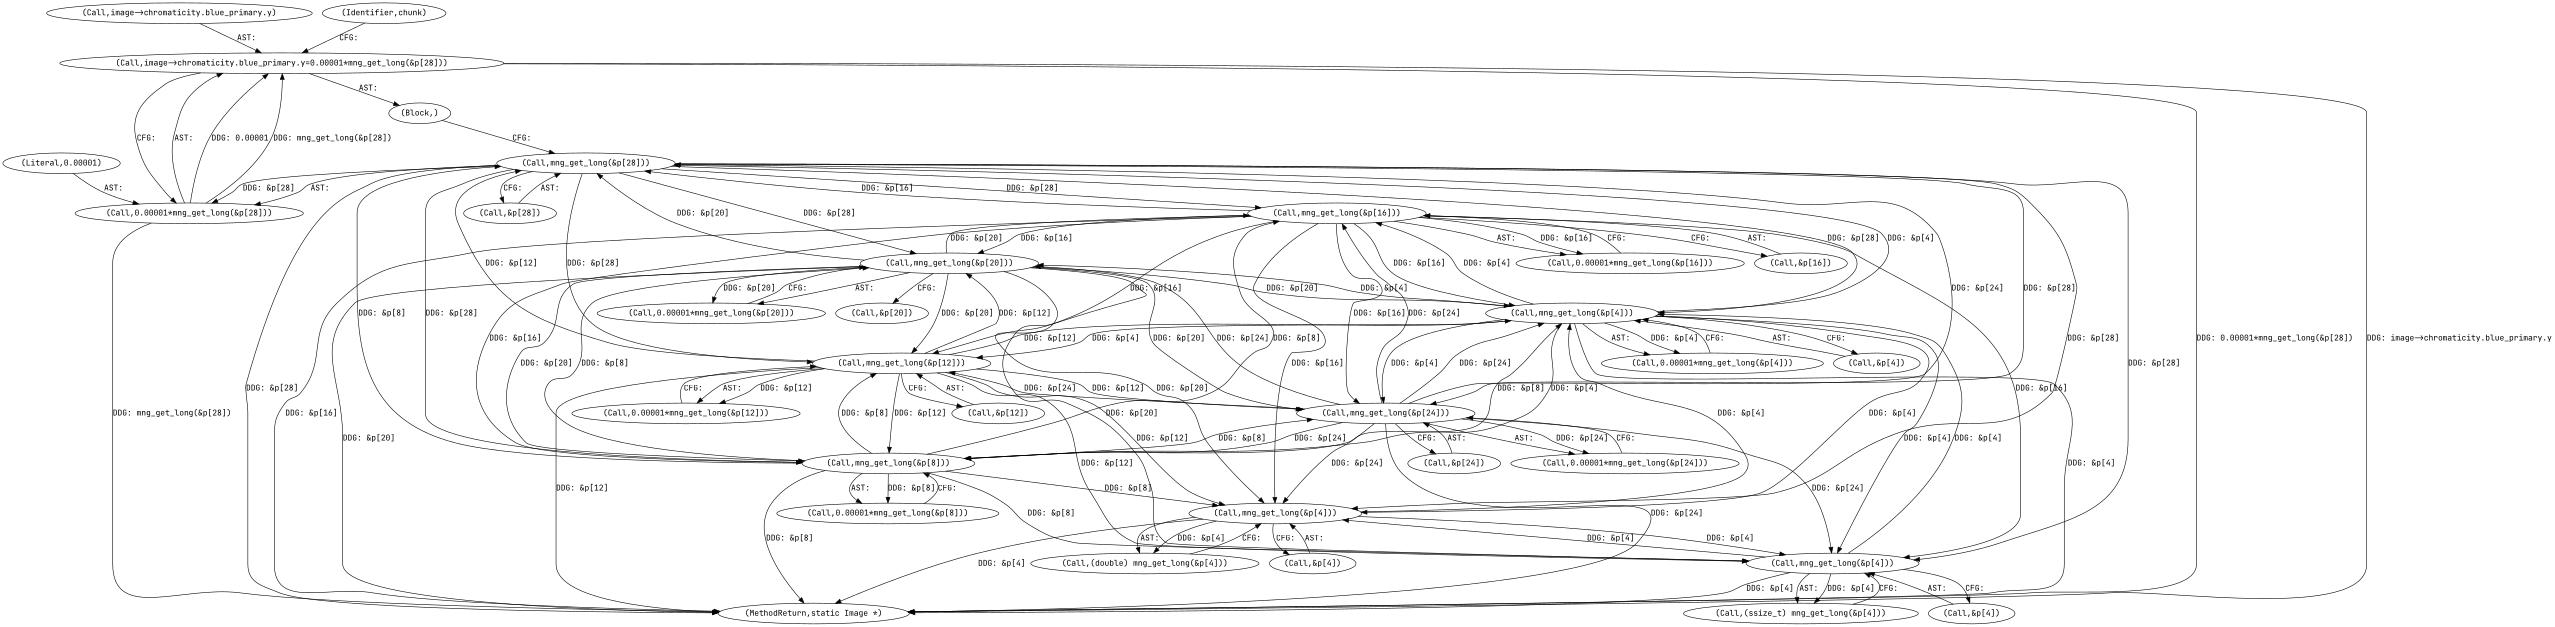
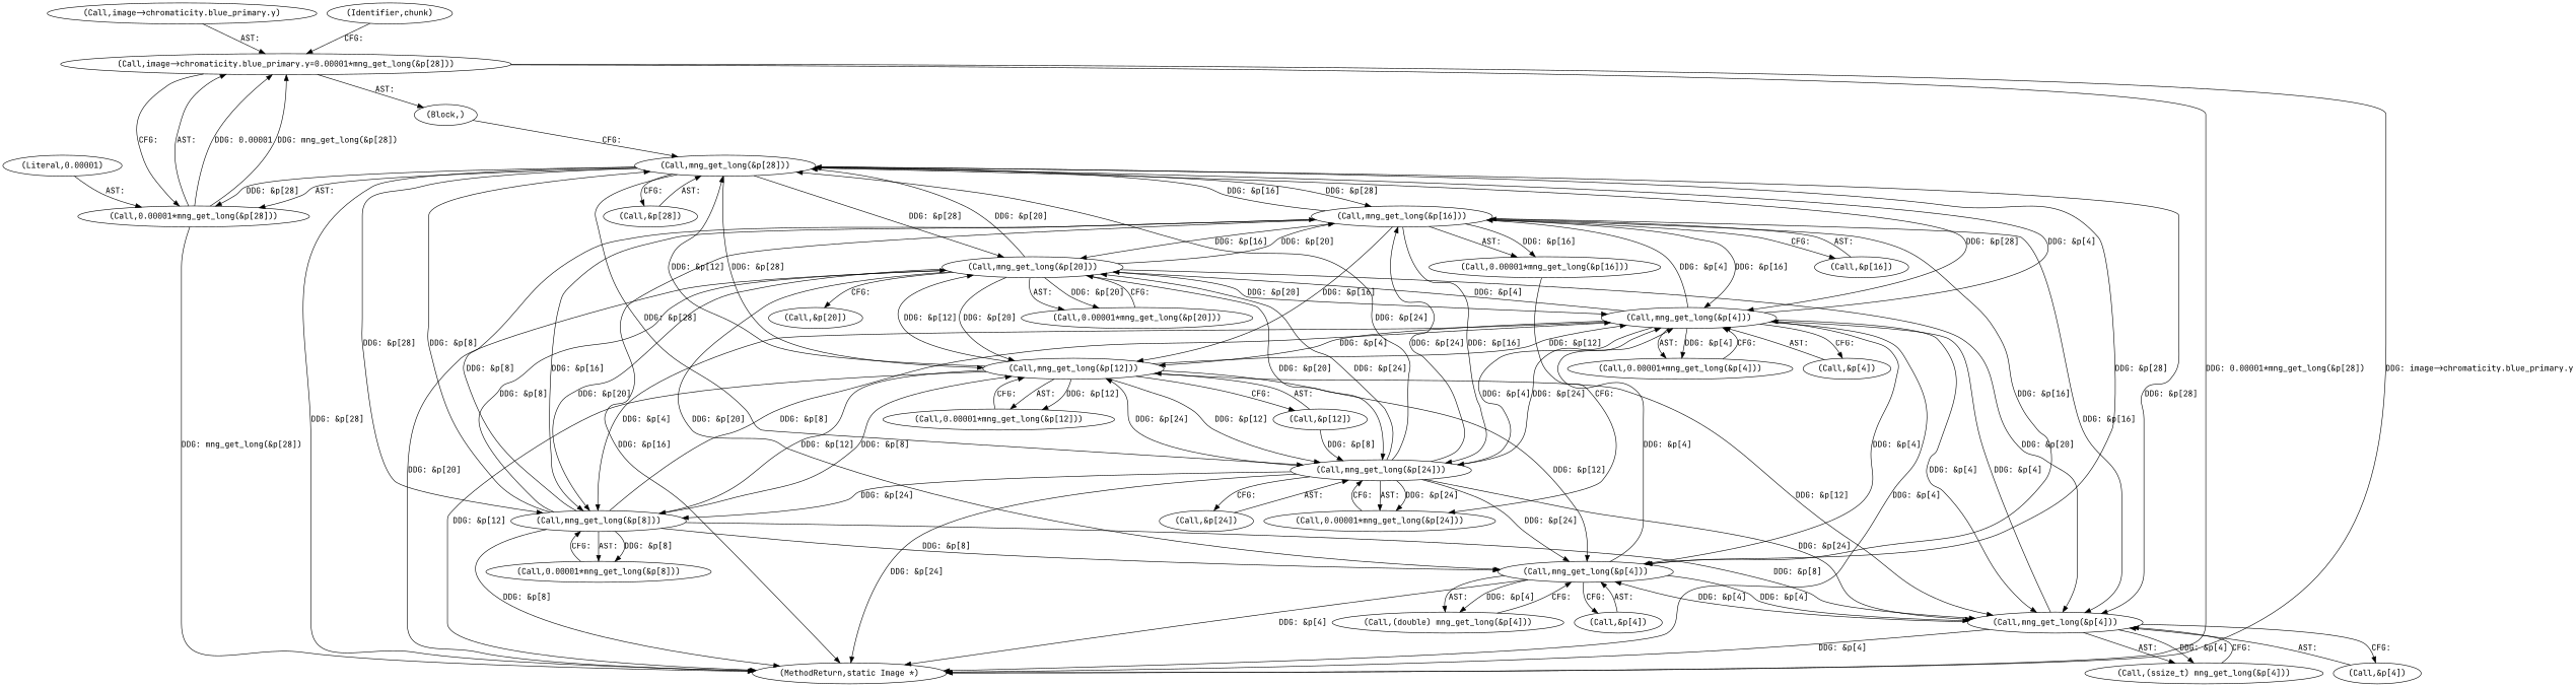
  digraph {
    fontname="JetBrains Mono"
    node [fontname="JetBrains Mono"]
    edge [fontname="JetBrains Mono"]
    n1 [label="(Call,image->chromaticity.blue_primary.y=0.00001*mng_get_long(&p[28]))"]
    n2 [label="(Call,0.00001*mng_get_long(&p[28]))"]
    n3 [label="(Block,)"]
    n4 [label="(MethodReturn,static Image *)"]
    n5 [label="(Call,mng_get_long(&p[28]))"]
    n6 [label="(Call,mng_get_long(&p[16]))"]
    n7 [label="(Call,mng_get_long(&p[20]))"]
    n8 [label="(Call,mng_get_long(&p[4]))"]
    n9 [label="(Call,mng_get_long(&p[12]))"]
    n10 [label="(Call,mng_get_long(&p[24]))"]
    n11 [label="(Call,mng_get_long(&p[8]))"]
    n12 [label="(Call,mng_get_long(&p[4]))"]
    n13 [label="(Call,mng_get_long(&p[4]))"]
    n14 [label="(Call,&p[28])"]
    n15 [label="(Call,0.00001*mng_get_long(&p[16]))"]
    n16 [label="(Call,&p[16])"]
    n17 [label="(Call,0.00001*mng_get_long(&p[20]))"]
    n18 [label="(Call,&p[20])"]
    n19 [label="(Call,0.00001*mng_get_long(&p[4]))"]
    n20 [label="(Call,&p[4])"]
    n21 [label="(Call,&p[12])"]
    n22 [label="(Call,0.00001*mng_get_long(&p[12]))"]
    n23 [label="(Call,&p[24])"]
    n24 [label="(Call,0.00001*mng_get_long(&p[24]))"]
    n25 [label="(Call,0.00001*mng_get_long(&p[8]))"]
    n26 [label="(Call,&p[4])"]
    n27 [label="(Call,(ssize_t) mng_get_long(&p[4]))"]
    n28 [label="(Call,(double) mng_get_long(&p[4]))"]
    n29 [label="(Call,&p[4])"]
    n30 [label="(Call,image->chromaticity.blue_primary.y)"]
    n31 [label="(Literal,0.00001)"]
    n32 [label="(Identifier,chunk)"]
    n1 -> n2 [label="CFG: "]
    n1 -> n3 [label="AST: "]
    n1 -> n4 [label="DDG: 0.00001*mng_get_long(&p[28])"]
    n1 -> n4 [label="DDG: image->chromaticity.blue_primary.y"]
    n2 -> n1 [label="AST: "]
    n2 -> n1 [label="DDG: 0.00001"]
    n2 -> n1 [label="DDG: mng_get_long(&p[28])"]
    n2 -> n4 [label="DDG: mng_get_long(&p[28])"]
    n3 -> n5 [label="CFG: "]
    n5 -> n2 [label="AST: "]
    n5 -> n2 [label="DDG: &p[28]"]
    n5 -> n4 [label="DDG: &p[28]"]
    n5 -> n6 [label="DDG: &p[28]"]
    n5 -> n7 [label="DDG: &p[28]"]
    n5 -> n8 [label="DDG: &p[28]"]
    n5 -> n9 [label="DDG: &p[28]"]
    n5 -> n10 [label="DDG: &p[28]"]
    n5 -> n11 [label="DDG: &p[28]"]
    n5 -> n12 [label="DDG: &p[28]"]
    n5 -> n13 [label="DDG: &p[28]"]
    n5 -> n14 [label="CFG: "]
    n6 -> n4 [label="DDG: &p[16]"]
    n6 -> n5 [label="DDG: &p[16]"]
    n6 -> n7 [label="DDG: &p[16]"]
    n6 -> n8 [label="DDG: &p[16]"]
    n6 -> n9 [label="DDG: &p[16]"]
    n6 -> n10 [label="DDG: &p[16]"]
    n6 -> n11 [label="DDG: &p[16]"]
    n6 -> n12 [label="DDG: &p[16]"]
    n6 -> n13 [label="DDG: &p[16]"]
    n6 -> n15 [label="AST: "]
    n6 -> n15 [label="DDG: &p[16]"]
    n6 -> n16 [label="CFG: "]
    n7 -> n4 [label="DDG: &p[20]"]
    n7 -> n5 [label="DDG: &p[20]"]
    n7 -> n6 [label="DDG: &p[20]"]
    n7 -> n8 [label="DDG: &p[20]"]
    n7 -> n9 [label="DDG: &p[20]"]
    n7 -> n10 [label="DDG: &p[20]"]
    n7 -> n11 [label="DDG: &p[20]"]
    n7 -> n12 [label="DDG: &p[20]"]
    n7 -> n13 [label="DDG: &p[20]"]
    n7 -> n17 [label="AST: "]
    n7 -> n17 [label="DDG: &p[20]"]
    n7 -> n18 [label="CFG: "]
    n8 -> n4 [label="DDG: &p[4]"]
    n8 -> n5 [label="DDG: &p[4]"]
    n8 -> n6 [label="DDG: &p[4]"]
    n8 -> n7 [label="DDG: &p[4]"]
    n8 -> n9 [label="DDG: &p[4]"]
    n8 -> n10 [label="DDG: &p[4]"]
    n8 -> n11 [label="DDG: &p[4]"]
    n8 -> n12 [label="DDG: &p[4]"]
    n8 -> n13 [label="DDG: &p[4]"]
    n8 -> n19 [label="AST: "]
    n8 -> n19 [label="DDG: &p[4]"]
    n8 -> n20 [label="CFG: "]
    n9 -> n4 [label="DDG: &p[12]"]
    n9 -> n5 [label="DDG: &p[12]"]
    n9 -> n7 [label="DDG: &p[12]"]
    n9 -> n8 [label="DDG: &p[12]"]
    n9 -> n10 [label="DDG: &p[12]"]
    n9 -> n11 [label="DDG: &p[12]"]
    n9 -> n12 [label="DDG: &p[12]"]
    n9 -> n13 [label="DDG: &p[12]"]
    n9 -> n21 [label="CFG: "]
    n9 -> n22 [label="AST: "]
    n9 -> n22 [label="DDG: &p[12]"]
    n10 -> n4 [label="DDG: &p[24]"]
    n10 -> n5 [label="DDG: &p[24]"]
    n10 -> n6 [label="DDG: &p[24]"]
    n10 -> n7 [label="DDG: &p[24]"]
    n10 -> n8 [label="DDG: &p[24]"]
    n10 -> n9 [label="DDG: &p[24]"]
    n10 -> n11 [label="DDG: &p[24]"]
    n10 -> n12 [label="DDG: &p[24]"]
    n10 -> n13 [label="DDG: &p[24]"]
    n10 -> n23 [label="CFG: "]
    n10 -> n24 [label="AST: "]
    n10 -> n24 [label="DDG: &p[24]"]
    n11 -> n4 [label="DDG: &p[8]"]
    n11 -> n5 [label="DDG: &p[8]"]
    n11 -> n6 [label="DDG: &p[8]"]
    n11 -> n7 [label="DDG: &p[8]"]
    n11 -> n8 [label="DDG: &p[8]"]
    n11 -> n9 [label="DDG: &p[8]"]
-   n11 -> n10 [label="DDG: &p[8]"]
+   n21 -> n10 [label="DDG: &p[8]"]
    n11 -> n12 [label="DDG: &p[8]"]
    n11 -> n13 [label="DDG: &p[8]"]
    n11 -> n25 [label="AST: "]
    n11 -> n25 [label="DDG: &p[8]"]
    n12 -> n4 [label="DDG: &p[4]"]
    n12 -> n8 [label="DDG: &p[4]"]
    n12 -> n13 [label="DDG: &p[4]"]
    n12 -> n26 [label="CFG: "]
    n12 -> n27 [label="AST: "]
    n12 -> n27 [label="DDG: &p[4]"]
    n13 -> n4 [label="DDG: &p[4]"]
    n13 -> n8 [label="DDG: &p[4]"]
    n13 -> n12 [label="DDG: &p[4]"]
    n13 -> n28 [label="AST: "]
    n13 -> n28 [label="DDG: &p[4]"]
    n13 -> n29 [label="CFG: "]
    n14 -> n5 [label="AST: "]
-   n15 -> n6 [label="CFG: "]
+   n15 -> n24 [label="CFG: "]
    n16 -> n6 [label="AST: "]
    n17 -> n7 [label="CFG: "]
    n19 -> n8 [label="CFG: "]
    n20 -> n8 [label="AST: "]
    n21 -> n9 [label="AST: "]
    n22 -> n9 [label="CFG: "]
    n23 -> n10 [label="AST: "]
    n24 -> n10 [label="CFG: "]
    n25 -> n11 [label="CFG: "]
    n26 -> n12 [label="AST: "]
    n27 -> n12 [label="CFG: "]
    n28 -> n13 [label="CFG: "]
    n29 -> n13 [label="AST: "]
    n30 -> n1 [label="AST: "]
    n31 -> n2 [label="AST: "]
    n32 -> n1 [label="CFG: "]
  }
